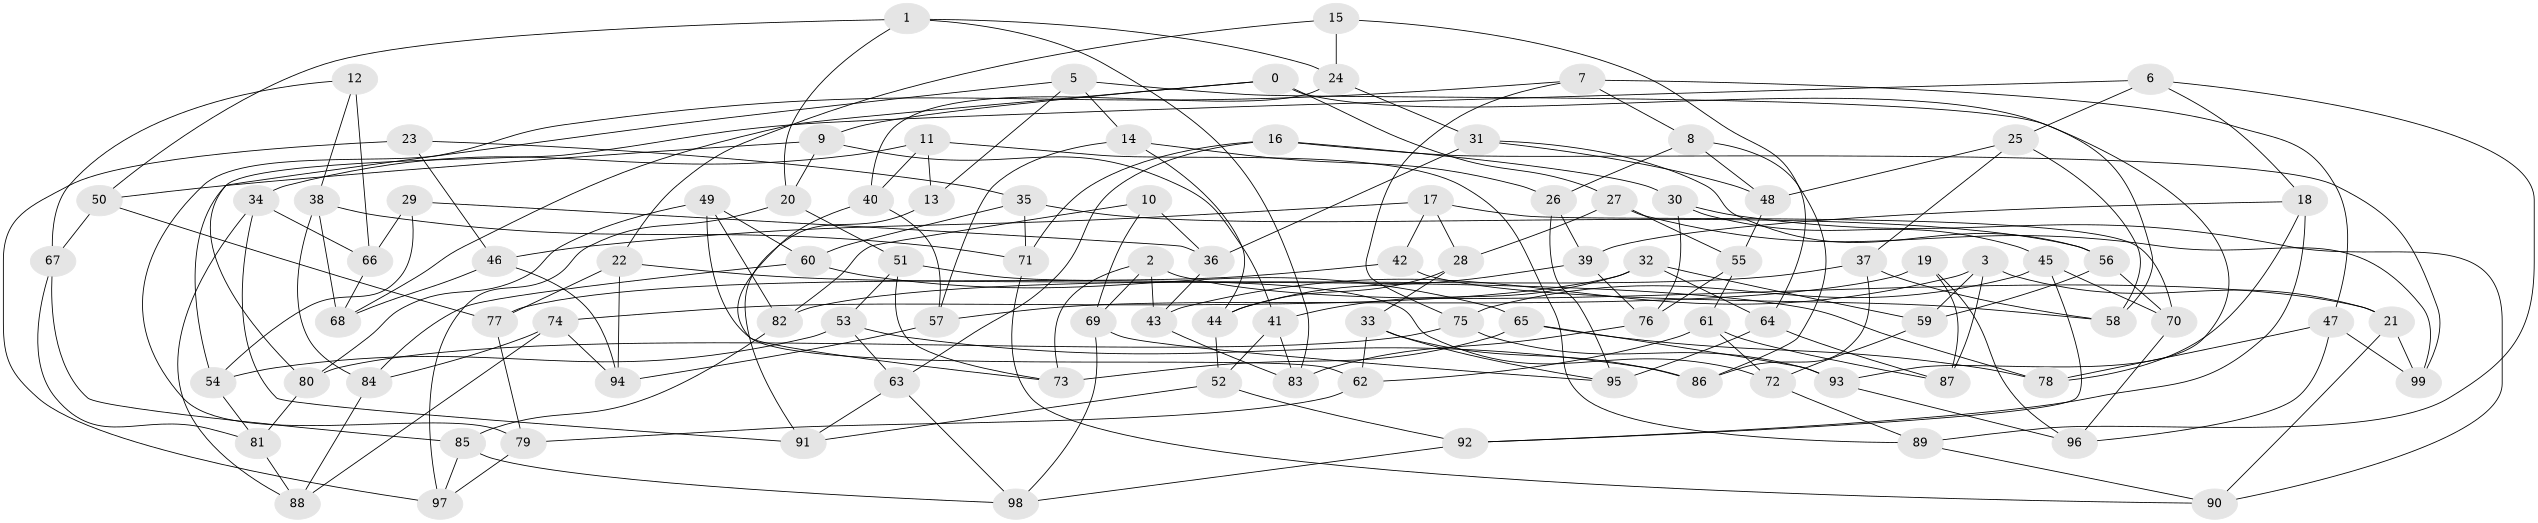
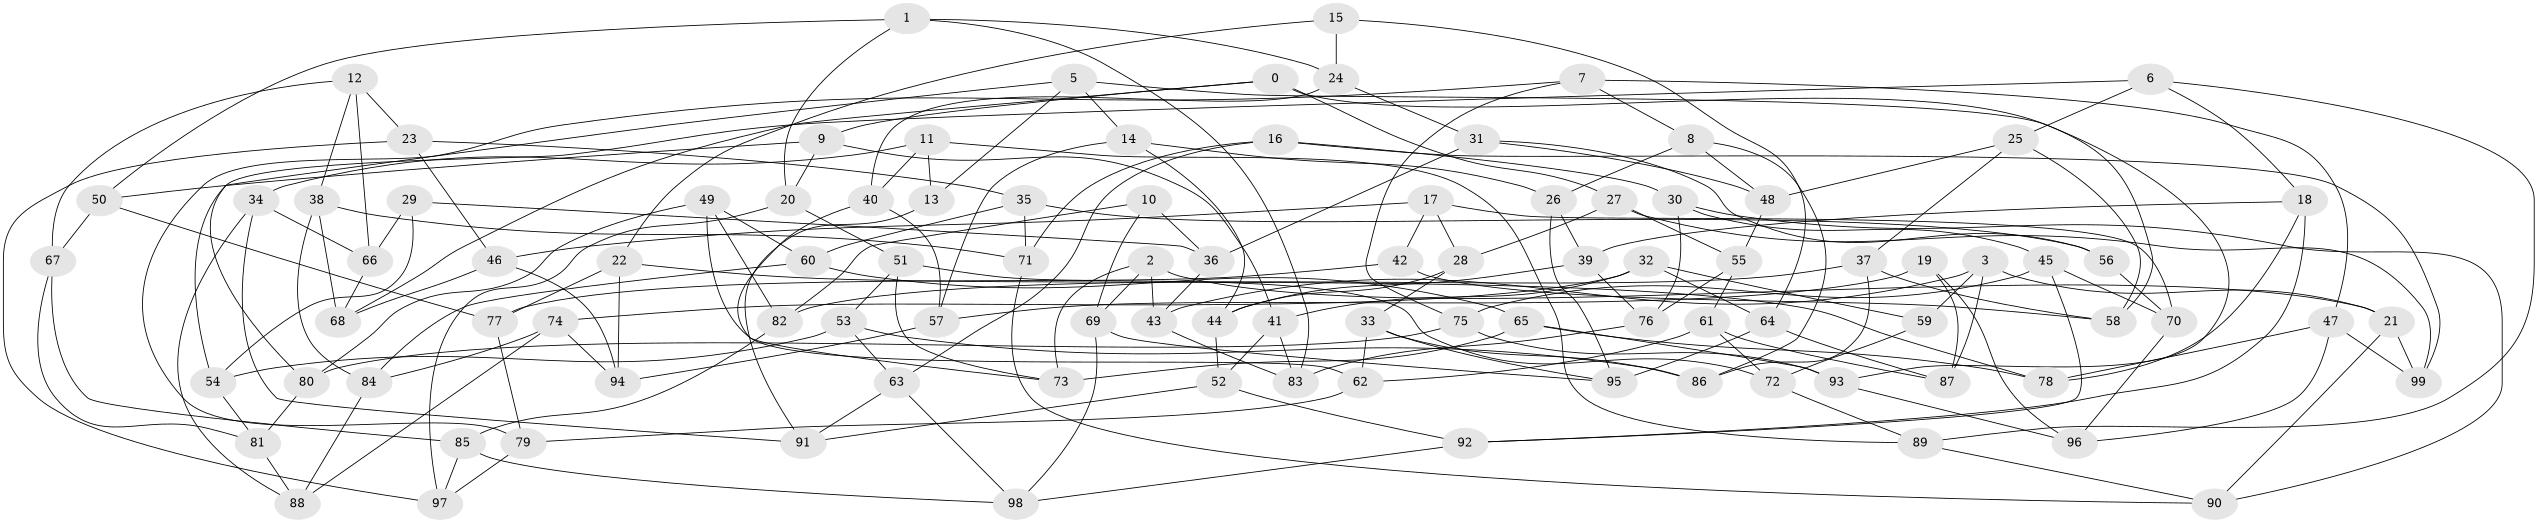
  graph {
    fontname="DejaVu Serif"
    node [color=gray90 fontname="DejaVu Serif" style=filled]
    edge [fontname="DejaVu Serif"]
    1
    20
    24
    50
    83
    51
    97
    40
    31
    67
    77
    2
    21
    43
    69
    73
    99
    90
    95
    98
    3
    59
    87
    72
    n25 [label=0]
    9
    27
    58
    68
    41
    28
    55
    5
    13
    14
    80
    93
    91
    26
    44
    57
    81
    96
    6
    18
    25
    54
    89
    39
    78
    92
    48
    37
    7
    8
    47
    75
    79
    86
    52
    10
    36
    82
    29
    66
    85
    11
    34
    88
    12
    23
    38
    46
    35
    71
    84
    15
    22
    64
    94
    16
    30
    63
    45
    76
    17
    42
    70
    33
    19
    53
    56
    60
    61
    62
    32
    74
    65
    49
    1 -- 20
    1 -- 24
    1 -- 50
    1 -- 83
    20 -- 51
    20 -- 97
    24 -- 40
    24 -- 31
    50 -- 67
    50 -- 77
    51 -- 73
    51 -- 72
    51 -- 53
    40 -- 73
    40 -- 57
    31 -- 48
    31 -- 36
    31 -- 56
    67 -- 81
    67 -- 85
    77 -- 79
    2 -- 21
    2 -- 43
    2 -- 69
    2 -- 73
    21 -- 99
    21 -- 90
    43 -- 83
    69 -- 95
    69 -- 98
    3 -- 21
    3 -- 43
    3 -- 59
    3 -- 87
    59 -- 72
    72 -- 89
    n25 -- 9
    n25 -- 27
    n25 -- 58
    n25 -- 68
    9 -- 20
    9 -- 50
    9 -- 41
    27 -- 99
    27 -- 28
    27 -- 55
    41 -- 83
    41 -- 52
    28 -- 44
    28 -- 33
    55 -- 76
    55 -- 61
    5 -- 13
    5 -- 14
    5 -- 80
    5 -- 93
    13 -- 91
    14 -- 26
    14 -- 44
    14 -- 57
    80 -- 81
    93 -- 96
    26 -- 95
    26 -- 39
    44 -- 52
    57 -- 94
    81 -- 88
    6 -- 18
    6 -- 25
    6 -- 54
    6 -- 89
    18 -- 39
    18 -- 78
    18 -- 92
    25 -- 58
    25 -- 48
    25 -- 37
    54 -- 81
    89 -- 90
    39 -- 44
    39 -- 76
    92 -- 98
    48 -- 55
    37 -- 58
    37 -- 86
    37 -- 82
    7 -- 8
    7 -- 47
    7 -- 75
    7 -- 79
    8 -- 26
    8 -- 48
    8 -- 86
    47 -- 99
    47 -- 96
    47 -- 78
    75 -- 80
    75 -- 93
    79 -- 97
    52 -- 91
    52 -- 92
    10 -- 69
    10 -- 36
    10 -- 82
    36 -- 43
    82 -- 85
    29 -- 54
    29 -- 36
    29 -- 66
    66 -- 68
    85 -- 97
    85 -- 98
    11 -- 40
    11 -- 13
    11 -- 89
    11 -- 34
    34 -- 91
    34 -- 66
    34 -- 88
    12 -- 67
    12 -- 66
+   12 -- 23
    12 -- 38
    23 -- 97
    23 -- 46
    23 -- 35
    38 -- 68
    38 -- 71
    38 -- 84
    46 -- 68
    46 -- 94
    35 -- 71
    35 -- 56
    35 -- 60
    71 -- 90
    84 -- 88
    15 -- 24
    15 -- 22
    15 -- 64
    22 -- 77
    22 -- 78
    22 -- 94
    64 -- 95
    64 -- 87
    16 -- 99
    16 -- 71
    16 -- 30
    16 -- 63
    30 -- 90
    30 -- 45
    30 -- 76
    63 -- 98
    63 -- 91
    45 -- 92
    45 -- 75
    45 -- 70
    76 -- 83
    17 -- 28
    17 -- 46
    17 -- 42
    17 -- 70
    42 -- 77
    42 -- 58
    70 -- 96
    33 -- 95
    33 -- 86
    33 -- 62
    19 -- 87
    19 -- 57
    19 -- 96
    53 -- 54
    53 -- 86
    53 -- 63
-   56 -- 59
    56 -- 70
    60 -- 84
    60 -- 65
    61 -- 87
    61 -- 72
    61 -- 62
    62 -- 79
    32 -- 59
    32 -- 41
    32 -- 64
    32 -- 74
    74 -- 88
    74 -- 84
    74 -- 94
    65 -- 73
    65 -- 93
    65 -- 78
    49 -- 80
    49 -- 82
    49 -- 60
    49 -- 62
  }
